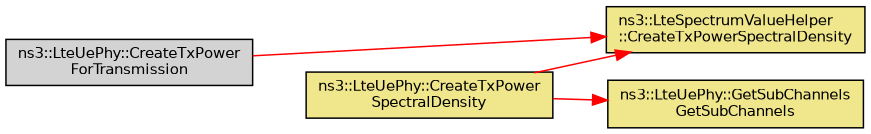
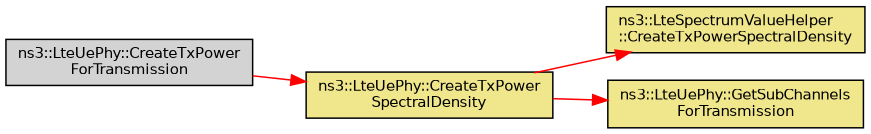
  digraph {
    rankdir=LR
    node [color=black fillcolor=khaki fontname=Helvetica fontsize=10 shape=record style=filled]
    edge [color=red fontname=Helvetica fontsize=10 labelfontname=Helvetica labelfontsize=10 style=solid]
    n1 [fillcolor=lightgrey fontcolor=black height=0.2 label="ns3::LteUePhy::CreateTxPower\lForTransmission" width=0.4]
    n2 [height=0.2 label="ns3::LteUePhy::CreateTxPower\lSpectralDensity" width=0.4]
    n3 [height=0.2 label="ns3::LteSpectrumValueHelper\l::CreateTxPowerSpectralDensity" width=0.4]
-   n4 [height=0.2 label="ns3::LteUePhy::GetSubChannels\lGetSubChannels" width=0.4]
-   n1 -> n3
+   n4 [height=0.2 label="ns3::LteUePhy::GetSubChannels\lForTransmission" width=0.4]
+   n1 -> n2
    n2 -> n3
    n2 -> n4
  }
